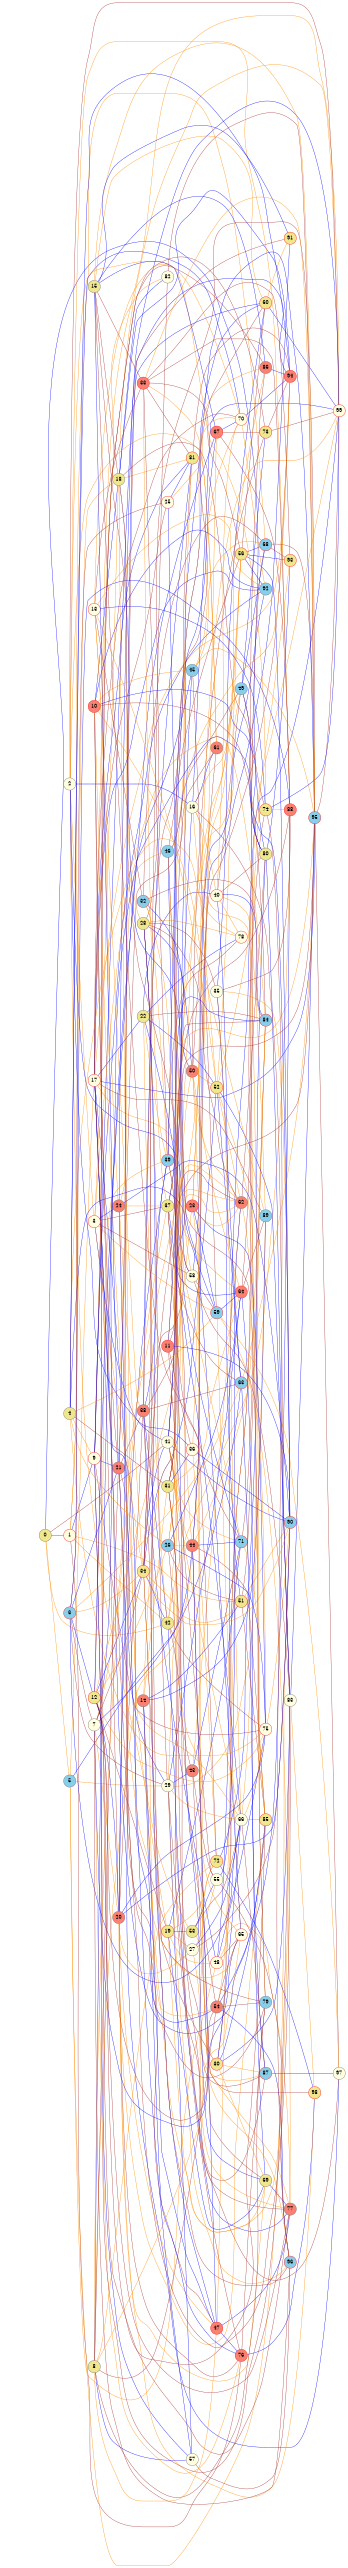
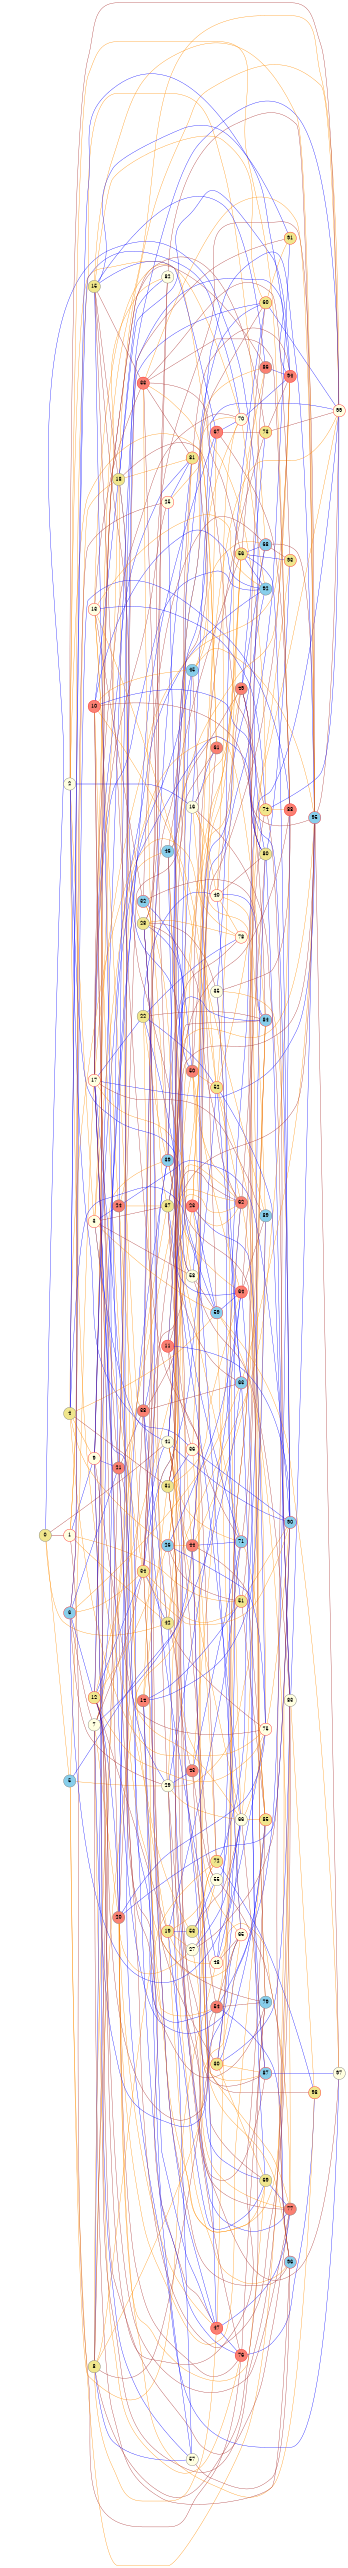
  graph {
    rankdir=LR
    node [color=red fillcolor=khaki fixedsize=true shape=circle style=filled]
    edge [color=darkorange]
    0 [color=gray40]
    80 [color=gray40]
    1 [fillcolor=lightyellow]
    42 [color=gray40]
    5 [color=gray40 fillcolor=skyblue]
    41 [color=gray40 fillcolor=lightyellow]
    83 [color=gray40 fillcolor=lightyellow]
    93
    18 [color=gray40]
    68 [fillcolor=skyblue]
    76 [fillcolor=salmon]
    51
    9 [fillcolor=lightyellow]
    75 [fillcolor=lightyellow]
    77 [color=gray40 fillcolor=salmon]
    88 [fillcolor=salmon]
    50 [color=gray40 fillcolor=salmon]
    43 [color=gray40 fillcolor=salmon]
    48 [fillcolor=lightyellow]
    90 [fillcolor=skyblue]
    29 [color=gray40 fillcolor=lightyellow]
    44 [color=gray40 fillcolor=salmon]
    17 [fillcolor=lightyellow]
    95 [fillcolor=skyblue]
    71 [fillcolor=skyblue]
    66 [color=gray40 fillcolor=lightyellow]
    60
    54 [color=gray40 fillcolor=salmon]
    45 [color=gray40 fillcolor=skyblue]
    98
    97 [color=gray40 fillcolor=lightyellow]
    99 [fillcolor=lightyellow]
    81
    94 [fillcolor=salmon]
    82 [color=gray40 fillcolor=lightyellow]
    19
    59 [fillcolor=skyblue]
    28 [color=gray40]
    79 [color=gray40 fillcolor=skyblue]
    84 [fillcolor=skyblue]
    85
    86 [color=gray40 fillcolor=salmon]
    92 [color=gray40 fillcolor=skyblue]
    57 [color=gray40 fillcolor=lightyellow]
    21 [color=gray40 fillcolor=salmon]
    53 [color=gray40]
    72
    69 [color=gray40]
    27 [color=gray40 fillcolor=lightyellow]
    65 [fillcolor=lightyellow]
    64 [fillcolor=salmon]
    62 [color=gray40 fillcolor=salmon]
    35 [color=gray40 fillcolor=lightyellow]
    30
    78 [fillcolor=lightyellow]
    47 [fillcolor=salmon]
    87 [fillcolor=skyblue]
    55 [color=gray40 fillcolor=lightyellow]
    74
    96 [fillcolor=skyblue]
    89 [color=gray40 fillcolor=skyblue]
    52
    73
    61 [color=gray40 fillcolor=salmon]
    63 [fillcolor=skyblue]
-   49 [color=gray40 fillcolor=skyblue]
+   49 [color=gray40 fillcolor=salmon]
    56
    91
    38 [color=gray40 fillcolor=salmon]
    39 [fillcolor=skyblue]
    67 [fillcolor=salmon]
    70 [fillcolor=lightyellow]
    20 [color=gray40 fillcolor=salmon]
    22 [color=gray40]
    25 [fillcolor=lightyellow]
    40 [fillcolor=lightyellow]
    2 [color=gray40 fillcolor=lightyellow]
    16 [color=gray40 fillcolor=lightyellow]
    3 [fillcolor=lightyellow]
    58 [color=gray40 fillcolor=lightyellow]
    36 [fillcolor=lightyellow]
    34
    37 [color=gray40]
    24 [color=gray40 fillcolor=salmon]
    46 [color=gray40 fillcolor=skyblue]
    4 [color=gray40]
    26 [fillcolor=skyblue]
    31 [color=gray40]
    6 [fillcolor=skyblue]
    7 [color=gray40 fillcolor=lightyellow]
    12
    23 [fillcolor=salmon]
    8 [color=gray40]
    10 [fillcolor=salmon]
    11 [fillcolor=salmon]
    13 [fillcolor=lightyellow]
    32 [fillcolor=skyblue]
    33 [fillcolor=salmon]
    14 [color=gray40 fillcolor=salmon]
    15 [color=gray40]
    0 -- 80 [color=blue]
    0 -- 1 [color=brown]
    0 -- 42
    0 -- 5
    0 -- 41 [color=brown]
    80 -- 83 [color=blue]
    80 -- 93 [color=blue]
    1 -- 42
    1 -- 18
    1 -- 68
    1 -- 76 [color=brown]
    1 -- 51
    1 -- 9 [color=blue]
    42 -- 75 [color=brown]
    42 -- 77 [color=blue]
    42 -- 88
    42 -- 50
    42 -- 43 [color=brown]
    5 -- 48
    5 -- 90
    5 -- 29
    5 -- 44 [color=blue]
    5 -- 17
    41 -- 90 [color=blue]
    41 -- 44
    41 -- 95
    41 -- 71
    41 -- 66
    41 -- 60 [color=blue]
    41 -- 54 [color=brown]
    41 -- 45 [color=blue]
    83 -- 95 [color=blue]
    83 -- 98
    18 -- 80 [color=brown]
    18 -- 99
    18 -- 81
    18 -- 94 [color=blue]
    18 -- 82 [color=blue]
    18 -- 19
    18 -- 59 [color=blue]
    18 -- 28
    68 -- 93 [color=brown]
    68 -- 95 [color=brown]
    76 -- 98 [color=blue]
    76 -- 79 [color=brown]
    51 -- 90
    51 -- 84 [color=brown]
    51 -- 85 [color=brown]
    9 -- 75 [color=brown]
    9 -- 77 [color=brown]
    9 -- 99
    9 -- 94 [color=blue]
    9 -- 86 [color=brown]
    9 -- 92 [color=blue]
    9 -- 57 [color=blue]
    9 -- 21 [color=blue]
    75 -- 90
    50 -- 77
    50 -- 64
    50 -- 62
    50 -- 52
    50 -- 73 [color=brown]
    50 -- 61 [color=brown]
    43 -- 71 [color=blue]
    43 -- 69 [color=brown]
    43 -- 62
    43 -- 55 [color=brown]
    48 -- 75 [color=blue]
    48 -- 77
    48 -- 99 [color=blue]
    48 -- 65 [color=brown]
    29 -- 43 [color=blue]
    29 -- 66
    29 -- 57 [color=blue]
    29 -- 64 [color=blue]
    29 -- 87 [color=brown]
    29 -- 96
    29 -- 89
    29 -- 49
    44 -- 71 [color=blue]
    44 -- 98 [color=brown]
    44 -- 94 [color=brown]
    44 -- 84
    44 -- 85 [color=brown]
    44 -- 47 [color=blue]
    44 -- 91 [color=blue]
    17 -- 77 [color=brown]
    17 -- 29 [color=blue]
    17 -- 95 [color=blue]
    17 -- 54 [color=blue]
    17 -- 81 [color=blue]
    17 -- 94
    17 -- 82
    17 -- 85 [color=blue]
    17 -- 92 [color=blue]
    17 -- 64
    17 -- 89 [color=brown]
    17 -- 70 [color=brown]
    17 -- 20 [color=brown]
    17 -- 22 [color=blue]
    17 -- 25 [color=brown]
    95 -- 97 [color=brown]
    95 -- 99 [color=brown]
    71 -- 85
    71 -- 74 [color=brown]
    66 -- 75
    66 -- 84
    66 -- 85
    66 -- 87 [color=brown]
    60 -- 99 [color=blue]
    60 -- 91
    54 -- 93
    54 -- 88 [color=blue]
    54 -- 79 [color=brown]
    54 -- 65 [color=brown]
    54 -- 96 [color=blue]
    45 -- 68
    45 -- 95
    45 -- 59 [color=brown]
    45 -- 70
    81 -- 94 [color=brown]
    82 -- 95 [color=brown]
    19 -- 83
    19 -- 48
    19 -- 71 [color=blue]
    19 -- 53 [color=blue]
    19 -- 72
    19 -- 69 [color=blue]
    19 -- 27
    59 -- 77
    59 -- 97
    59 -- 65
    59 -- 64 [color=blue]
    28 -- 50 [color=blue]
    28 -- 29 [color=brown]
    28 -- 95 [color=brown]
+   28 -- 82 [color=brown]
    28 -- 62 [color=brown]
    28 -- 35 [color=brown]
    28 -- 30 [color=brown]
    28 -- 78
    28 -- 47 [color=blue]
    86 -- 94 [color=blue]
    57 -- 96 [color=brown]
    21 -- 97 [color=blue]
    21 -- 79 [color=brown]
    21 -- 47 [color=brown]
    21 -- 49 [color=brown]
    21 -- 91 [color=brown]
    21 -- 38 [color=brown]
    53 -- 66 [color=brown]
    53 -- 72
    53 -- 87
    53 -- 55 [color=blue]
    72 -- 80 [color=blue]
    72 -- 98 [color=blue]
    69 -- 77 [color=blue]
    27 -- 77
    27 -- 90 [color=brown]
    27 -- 66 [color=blue]
    27 -- 55
    64 -- 86 [color=brown]
    64 -- 87 [color=blue]
    64 -- 89 [color=brown]
    62 -- 80 [color=brown]
    62 -- 75
    35 -- 88 [color=brown]
    35 -- 90
    35 -- 66
    35 -- 60 [color=blue]
    35 -- 63 [color=blue]
    30 -- 83 [color=blue]
    30 -- 68 [color=brown]
    30 -- 66 [color=blue]
    30 -- 85 [color=blue]
    30 -- 69
    30 -- 87
    47 -- 76 [color=blue]
    47 -- 77 [color=blue]
    47 -- 71
    87 -- 97 [color=blue]
    55 -- 62 [color=blue]
    55 -- 96 [color=brown]
    74 -- 88
    74 -- 99 [color=blue]
    74 -- 96 [color=brown]
    52 -- 83 [color=blue]
    52 -- 99
    52 -- 79
    52 -- 62
    52 -- 63 [color=blue]
    52 -- 56
    73 -- 99 [color=brown]
    73 -- 94 [color=brown]
    63 -- 95
    63 -- 69 [color=blue]
    49 -- 68 [color=blue]
    49 -- 90 [color=blue]
+   49 -- 95 [color=brown]
    49 -- 74 [color=brown]
    49 -- 73 [color=blue]
    56 -- 93 [color=blue]
    56 -- 68 [color=blue]
    56 -- 90 [color=blue]
    56 -- 60 [color=brown]
    56 -- 92 [color=blue]
    38 -- 42 [color=blue]
    38 -- 48 [color=blue]
    38 -- 81 [color=blue]
    38 -- 82 [color=brown]
    38 -- 62 [color=brown]
    38 -- 96 [color=brown]
    38 -- 63 [color=brown]
    38 -- 39 [color=blue]
    39 -- 44
    39 -- 97 [color=brown]
    39 -- 78 [color=brown]
    39 -- 67 [color=blue]
    67 -- 88 [color=brown]
    67 -- 73 [color=brown]
    67 -- 70 [color=blue]
    70 -- 94 [color=blue]
    70 -- 92
    20 -- 76 [color=brown]
    20 -- 75 [color=blue]
    20 -- 90 [color=blue]
    20 -- 60 [color=blue]
    20 -- 98
    20 -- 85
    20 -- 69
    20 -- 27
    20 -- 47
    20 -- 38 [color=brown]
    20 -- 39 [color=blue]
    22 -- 42
    22 -- 71 [color=blue]
    22 -- 84 [color=brown]
    22 -- 78 [color=blue]
    22 -- 52 [color=blue]
    22 -- 39
    22 -- 40 [color=blue]
    25 -- 81 [color=blue]
    25 -- 65 [color=blue]
    25 -- 70
    40 -- 80 [color=brown]
    40 -- 51 [color=blue]
    40 -- 84 [color=blue]
    40 -- 78
    40 -- 89
    40 -- 49 [color=brown]
    40 -- 70
    2 -- 88
    2 -- 99 [color=brown]
    2 -- 53
    2 -- 74
    2 -- 61
    2 -- 16 [color=blue]
    2 -- 3
    2 -- 58 [color=blue]
    2 -- 36 [color=blue]
    16 -- 83 [color=brown]
    16 -- 99 [color=blue]
    16 -- 85
    16 -- 86
    16 -- 52
    16 -- 61 [color=blue]
    16 -- 40
    3 -- 41 [color=blue]
    3 -- 18
    3 -- 59
    3 -- 78
    3 -- 58 [color=brown]
    3 -- 34
    3 -- 37 [color=brown]
    3 -- 24 [color=blue]
    58 -- 83 [color=brown]
    58 -- 59 [color=brown]
    58 -- 92 [color=blue]
    36 -- 90 [color=blue]
    36 -- 72
    36 -- 67
    34 -- 42 [color=blue]
    34 -- 41 [color=blue]
    34 -- 51
    34 -- 90
    34 -- 95 [color=brown]
    34 -- 54
    34 -- 81 [color=brown]
    34 -- 79 [color=brown]
    34 -- 52 [color=blue]
    34 -- 61 [color=brown]
    37 -- 66 [color=blue]
    37 -- 81
    37 -- 94
    37 -- 84 [color=blue]
    37 -- 72 [color=brown]
    37 -- 63 [color=brown]
    24 -- 90 [color=blue]
    24 -- 66
    24 -- 99 [color=blue]
    24 -- 57 [color=blue]
    24 -- 34
    24 -- 37
    24 -- 46
    46 -- 95 [color=blue]
    46 -- 79 [color=brown]
    46 -- 86
    46 -- 69 [color=blue]
    46 -- 56 [color=brown]
    46 -- 58
    4 -- 9
    4 -- 75
    4 -- 94 [color=blue]
    4 -- 59
    4 -- 84
    4 -- 64 [color=blue]
    4 -- 70 [color=blue]
    4 -- 26
    4 -- 31 [color=brown]
    26 -- 51 [color=brown]
    26 -- 75 [color=blue]
    26 -- 77 [color=brown]
    26 -- 44
    26 -- 64 [color=blue]
    26 -- 62
    26 -- 56
    31 -- 76 [color=brown]
    31 -- 88 [color=brown]
    31 -- 95 [color=brown]
    31 -- 60 [color=brown]
    31 -- 65
    31 -- 64
    31 -- 87 [color=brown]
    31 -- 36 [color=blue]
    6 -- 88 [color=blue]
    6 -- 29 [color=brown]
    6 -- 66 [color=blue]
    6 -- 21 [color=blue]
    6 -- 63
    6 -- 25 [color=brown]
    6 -- 34
    6 -- 7 [color=brown]
    6 -- 12 [color=blue]
    7 -- 76
    7 -- 45 [color=blue]
    7 -- 65 [color=blue]
    7 -- 62
    7 -- 96 [color=brown]
    7 -- 63 [color=blue]
    7 -- 39
    7 -- 20
    7 -- 34 [color=brown]
    12 -- 80 [color=blue]
    12 -- 83 [color=brown]
    12 -- 75
    12 -- 54 [color=brown]
    12 -- 19 [color=brown]
    12 -- 85 [color=brown]
    12 -- 73 [color=brown]
    12 -- 20 [color=blue]
    12 -- 34 [color=blue]
    12 -- 26
    12 -- 23
    23 -- 75 [color=blue]
    23 -- 99
    23 -- 59 [color=blue]
    23 -- 62
    23 -- 96
    23 -- 56
    8 -- 44
    8 -- 54 [color=brown]
    8 -- 79 [color=brown]
    8 -- 57 [color=blue]
    8 -- 21 [color=brown]
    8 -- 72
    8 -- 65
    8 -- 47
    8 -- 67 [color=blue]
    8 -- 37
    10 -- 80 [color=blue]
    10 -- 83 [color=brown]
    10 -- 18 [color=blue]
    10 -- 45
    10 -- 84 [color=brown]
    10 -- 92 [color=blue]
    10 -- 21 [color=brown]
    10 -- 65
    10 -- 89
    11 -- 90 [color=blue]
    11 -- 84 [color=brown]
    11 -- 55 [color=brown]
    11 -- 49
    11 -- 16 [color=blue]
    11 -- 36 [color=brown]
    13 -- 92
    13 -- 74 [color=blue]
    13 -- 52
    13 -- 38
    13 -- 70
    13 -- 24
    13 -- 32 [color=brown]
    13 -- 33 [color=brown]
    32 -- 68 [color=brown]
    32 -- 50 [color=blue]
    32 -- 71
    32 -- 84 [color=brown]
    32 -- 39
    33 -- 93 [color=brown]
    33 -- 88 [color=brown]
    33 -- 95
    33 -- 81 [color=brown]
    33 -- 61
    33 -- 56 [color=brown]
    33 -- 39 [color=brown]
    33 -- 37
    14 -- 76 [color=blue]
    14 -- 51 [color=blue]
    14 -- 69
    14 -- 62
    14 -- 47 [color=blue]
    14 -- 89 [color=blue]
    14 -- 31
    15 -- 18 [color=brown]
    15 -- 95
    15 -- 71 [color=brown]
    15 -- 60
    15 -- 86 [color=blue]
    15 -- 21 [color=blue]
    15 -- 91 [color=blue]
    15 -- 67 [color=blue]
    15 -- 58 [color=brown]
    15 -- 33 [color=brown]
  }
